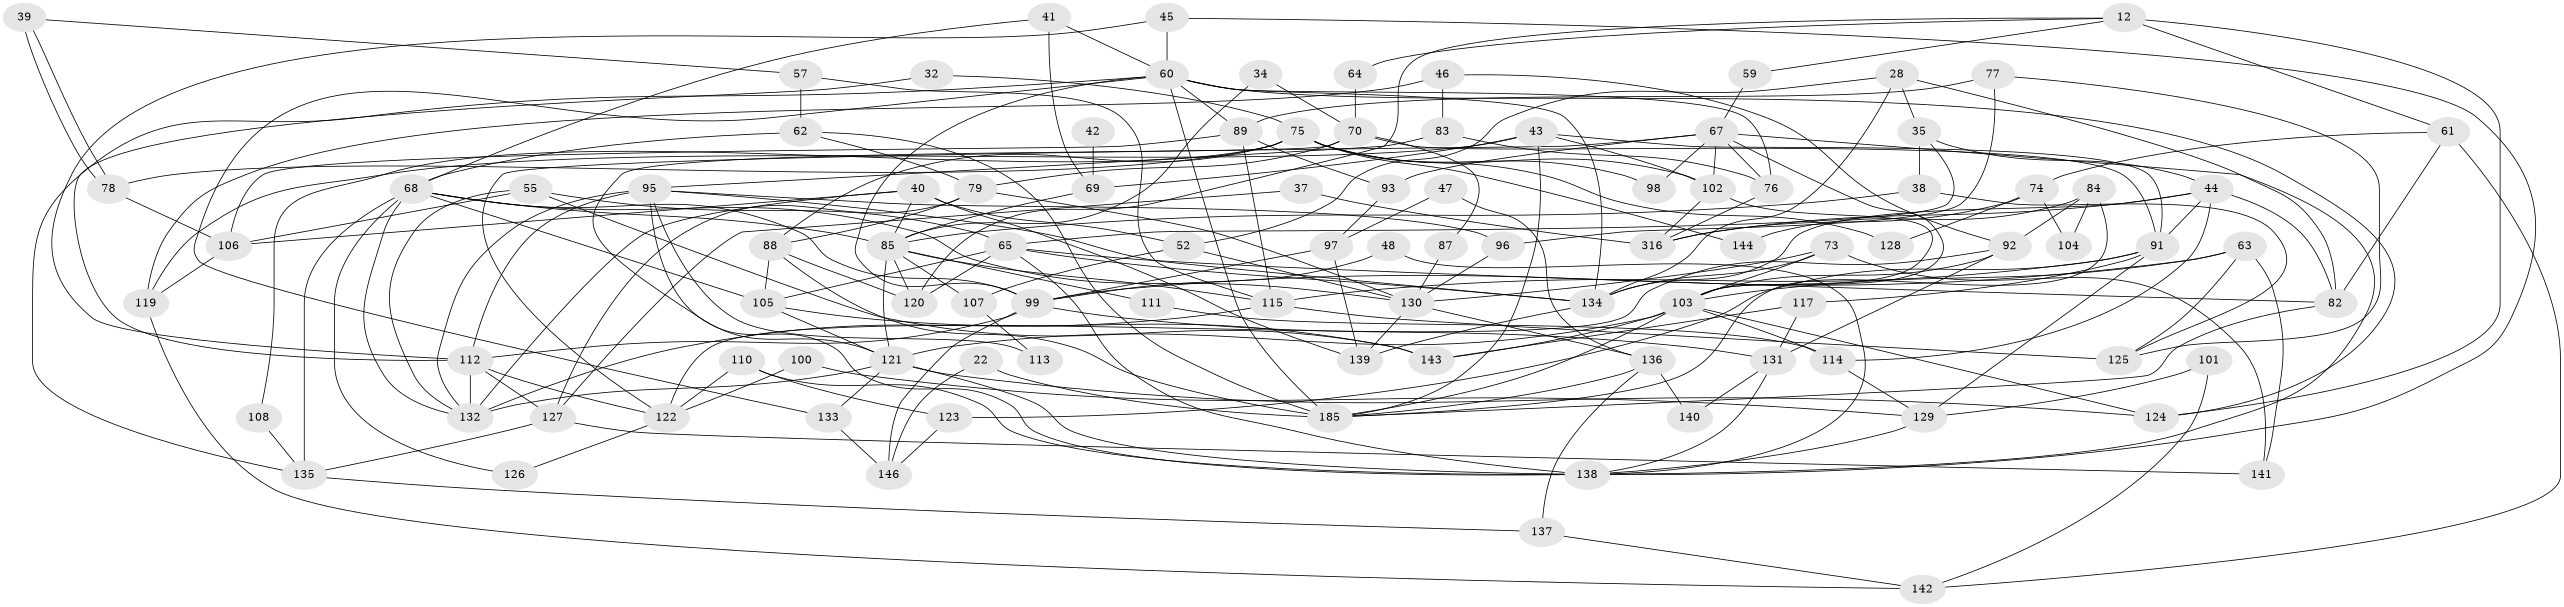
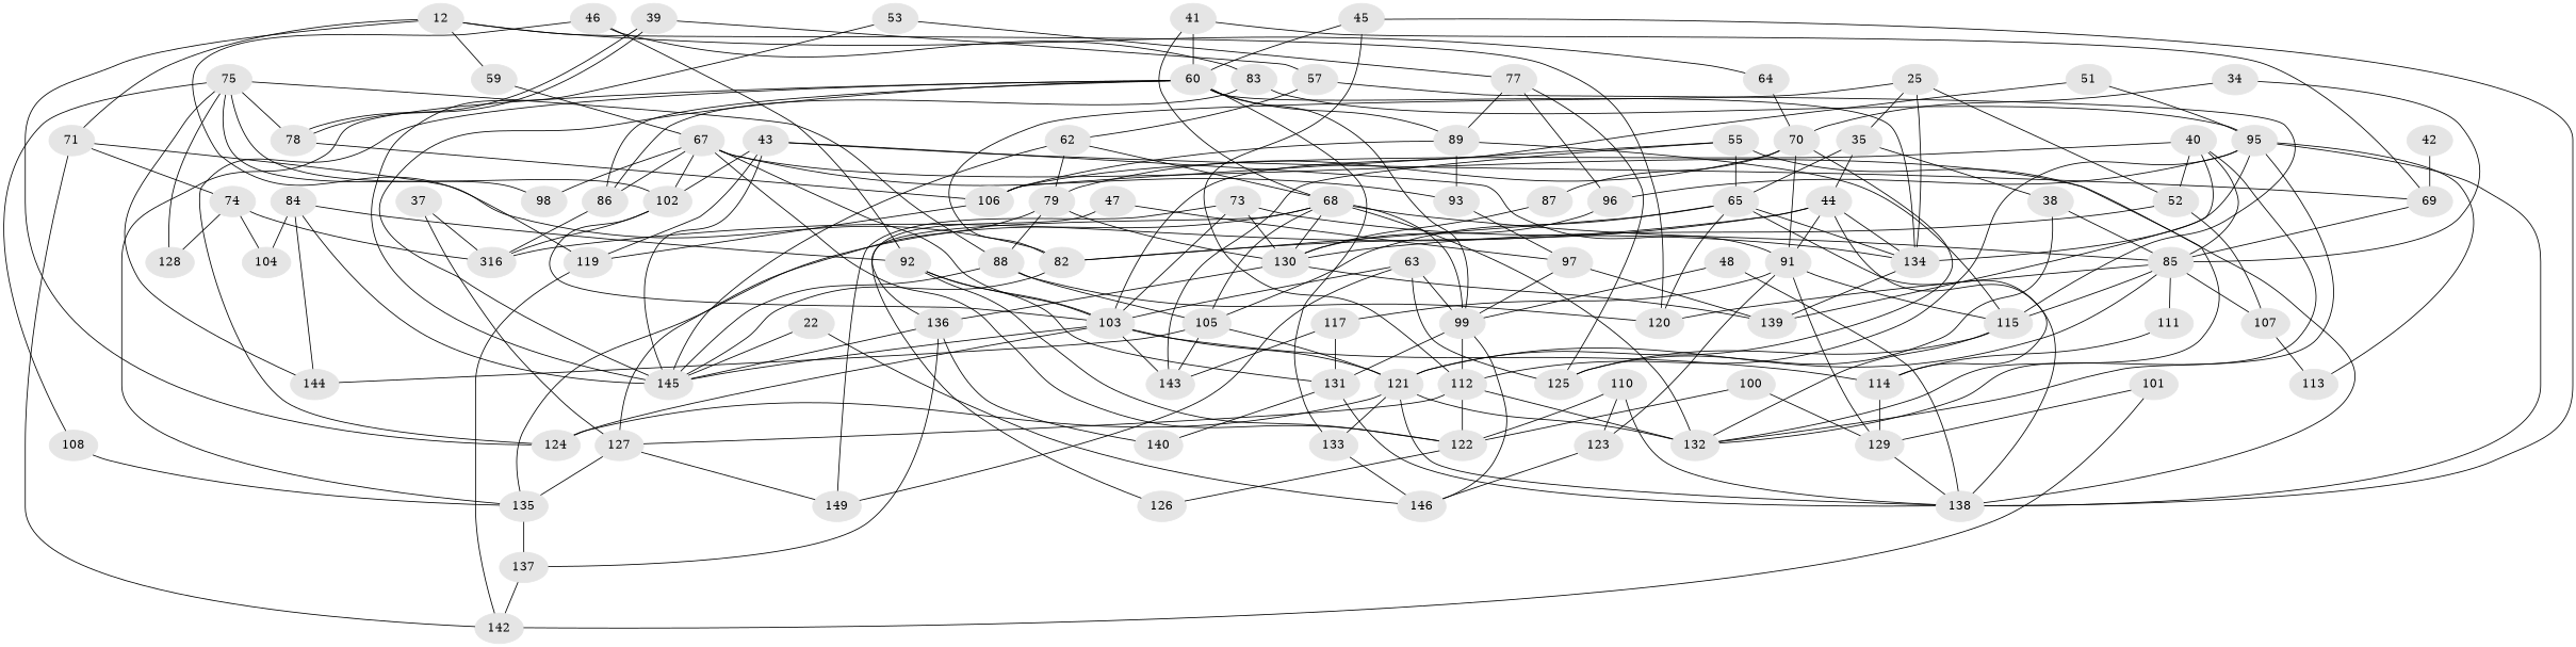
  graph {
    node [color=gray90 style=filled]
    12
    59
-   61
+   61 [label=71]
    64
    120
    124 [super="+28"]
    67 [super="+14"]
    82 [super="+76"]
    74
    142
    70
-   145 [super="+54+81" label=185]
+   145 [super="+54+81"]
    22
    146
-   25 [label=28]
+   25
    35
    52
    134 [super="+49"]
    38
    44 [super="+15"]
    65 [super="+21"]
    107
    130 [super="+66"]
    139
    75 [super="+13"]
    78
    102 [super="+90"]
    98
    128
    88
    108
    144
-   32
    112 [super="+109"]
    127 [super="+30"]
    132 [super="+19+36"]
    122 [super="+7+26"]
    34
    85
    91 [super="+1"]
    79
    87
    121 [super="+118+56"]
    115
    111 [super="+31+9"]
    125
    n47 [label=316]
    114
    138 [super="+72"]
    105 [super="+17"]
    37
    135 [super="+6"]
-   141
+   141 [label=149]
    39
    57
    62
    106
    40 [super="+4+23"]
    119
    60 [super="+27"]
    99 [super="+71"]
-   86 [label=76]
+   86
    89
    133
    41
    68 [super="+58"]
    69
    126
    42
    43
    117
    123
    129
    103 [super="+50"]
    45
    46
    83
    92
    95 [super="+80"]
    131
    47
    97
    136
    140
    137
    48
    96
    113
+   51
    143
+   53
    77
    55
    93
    104
    63
    73
    84
    110
    100
    101
    12 -- 59
    12 -- 61
    12 -- 64
    12 -- 120
    12 -- 124 [weight=2]
    59 -- 67
    61 -- 82
    61 -- 74
    61 -- 142
    64 -- 70
    67 -- 102
    67 -- 98
    67 -- 122
    67 -- 138
    67 -- 86
    67 -- 103
    67 -- 93
    82 -- 145
    74 -- 128
    74 -- n47
    74 -- 104
    70 -- 91
    70 -- 79
    70 -- 87
    70 -- 121
    22 -- 145
    22 -- 146
    25 -- 82
    25 -- 35
    25 -- 52
    25 -- 134
    35 -- 38
    35 -- 44
    35 -- 65
    52 -- 107
    52 -- 130
    134 -- 139
    38 -- 85
    38 -- 125
    44 -- 82 [weight=2]
    44 -- 134
    44 -- 91 [weight=2]
    44 -- n47
    44 -- 114
    65 -- 120
    65 -- 82
    65 -- 134
    65 -- 138 [weight=2]
    65 -- 105
    107 -- 113
    130 -- 139
    130 -- 136
    75 -- 78
    75 -- 102
    75 -- 98
    75 -- 128
    75 -- 88
    75 -- 108
    75 -- 144
    78 -- 106
    102 -- n47 [weight=2]
    102 -- 103
    88 -- 120
    88 -- 145
    88 -- 105
    108 -- 135
-   32 -- 75
-   32 -- 112
    112 -- 127
    112 -- 132
    112 -- 122
    127 -- 135 [weight=2]
    127 -- 141
    122 -- 126
    34 -- 70
    34 -- 85
    85 -- 120
    85 -- 107
    85 -- 121
    85 -- 115
    85 -- 111 [weight=2]
    91 -- 115
    91 -- 117
    91 -- 123
    91 -- 129
    79 -- 130
    79 -- 88
    79 -- 127
    87 -- 130
    121 -- 124
    121 -- 132 [weight=2]
    121 -- 138 [weight=2]
    121 -- 133
    115 -- 132
    115 -- 125
    111 -- 114 [weight=2]
    114 -- 129
+   105 -- 144
    105 -- 121
    105 -- 143
    37 -- 127
    37 -- n47
    135 -- 137
    39 -- 78
    39 -- 78
    39 -- 57
    57 -- 115
    57 -- 62
    62 -- 145
    62 -- 79
    62 -- 68
    106 -- 119
    40 -- 52
    40 -- 139
    40 -- 132
    40 -- 85
    40 -- 106
    119 -- 142
    60 -- 124
    60 -- 145 [weight=2]
    60 -- 134 [weight=2]
    60 -- 135 [weight=2]
    60 -- 99 [weight=2]
    60 -- 86
    60 -- 89
    60 -- 133
    99 -- 146
    99 -- 112 [weight=2]
    99 -- 131
    86 -- n47
    89 -- 115
    89 -- 106
    89 -- 93
    133 -- 146
    41 -- 60
    41 -- 68
    41 -- 69
    68 -- 130 [weight=2]
    68 -- 132 [weight=2]
    68 -- 85
    68 -- 105
    68 -- 135
    68 -- 99 [weight=2]
    68 -- 126
    69 -- 85
    42 -- 69
    43 -- 145
    43 -- 102
    43 -- 91 [weight=2]
    43 -- 119
    43 -- 69
    117 -- 131
    117 -- 143
    123 -- 146
    129 -- 138
    103 -- 124
    103 -- 145
    103 -- 121 [weight=2]
    103 -- 114
    103 -- 143
    45 -- 112
    45 -- 138
    45 -- 60
    46 -- 119
    46 -- 83
    46 -- 92
    83 -- 86
    83 -- 95
    92 -- 122
    92 -- 103
    92 -- 131
    95 -- 134
    95 -- 112
    95 -- 132
    95 -- 138
    95 -- 96
    95 -- 113
    131 -- 138
    131 -- 140
    47 -- 97
    47 -- 136
    97 -- 139
    97 -- 99
    136 -- 145
    136 -- 140
    136 -- 137
    137 -- 142
    48 -- 138
    48 -- 99
    96 -- 130
+   51 -- 103
+   51 -- 95
+   53 -- 145
+   53 -- 77
    77 -- 125
    77 -- 89
    77 -- 96
    55 -- 65
    55 -- 132
    55 -- 106
    55 -- 143
    93 -- 97
    63 -- 125
    63 -- 141
    63 -- 99
    63 -- 103
    73 -- 134 [weight=2]
    73 -- 130 [weight=2]
    73 -- 141
    73 -- 103 [weight=2]
    84 -- 145
    84 -- 144
    84 -- 92
    84 -- 104
    110 -- 122
    110 -- 138
    110 -- 123
    100 -- 122
    100 -- 129
    101 -- 142
    101 -- 129
  }
